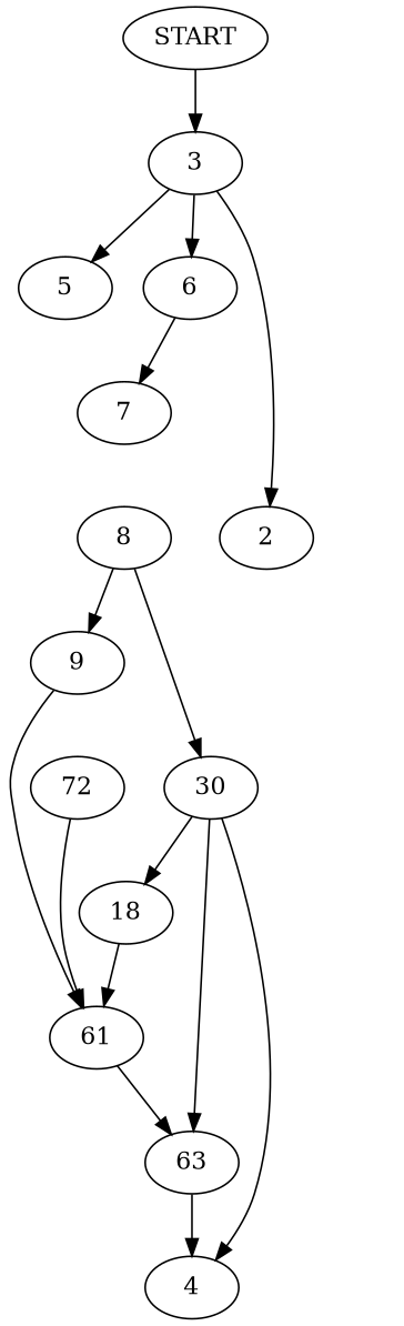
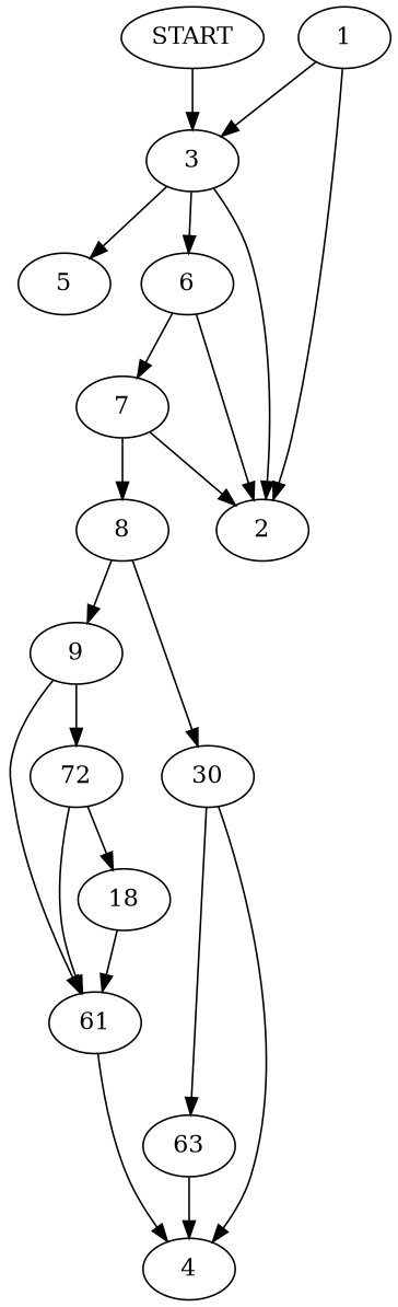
  digraph {
    n1 [label=START]
    3
+   1
    2
    5
    6
    7
    8
    9
    n10 [label=30]
    n11 [label=61]
    n12 [label=72]
    4
    n14 [label=63]
    n15 [label=18]
    n1 -> 3
    3 -> 2
    3 -> 5
    3 -> 6
+   1 -> 3
+   1 -> 2
+   6 -> 2
    6 -> 7
+   7 -> 2
+   7 -> 8
    8 -> 9
    8 -> n10
    9 -> n11
+   9 -> n12
    n10 -> 4
    n10 -> n14
-   n11 -> n14
+   n11 -> 4
    n12 -> n11
-   n10 -> n15
+   n12 -> n15
    n14 -> 4
    n15 -> n11
  }
